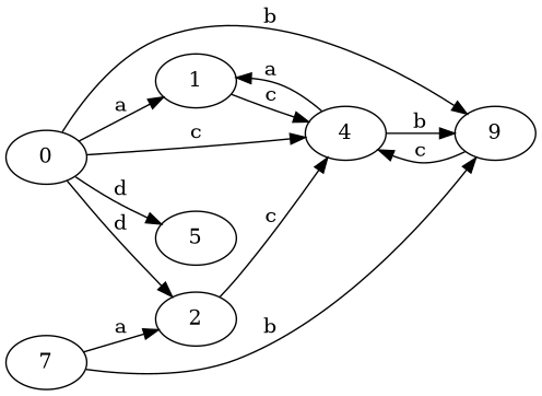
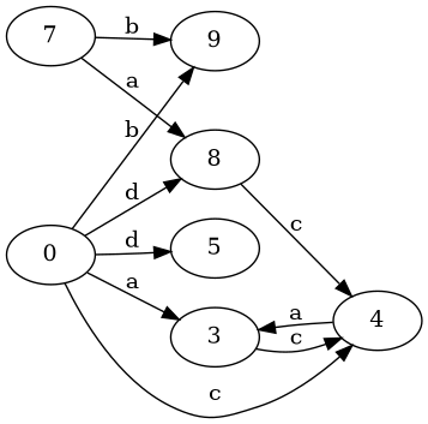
  strict digraph {
    rankdir=LR
-   1
+   1 [label=3]
    4
    n3 [label=9]
-   2
+   2 [label=8]
    0
    n6 [label=5]
    7
    1 -> 4 [label=c]
    4 -> 1 [label=a]
-   4 -> n3 [label=b]
-   n3 -> 4 [label=c]
    2 -> 4 [label=c]
    0 -> 1 [label=a]
    0 -> 4 [label=c]
    0 -> n3 [label=b]
    0 -> 2 [label=d]
    0 -> n6 [label=d]
    7 -> n3 [label=b]
    7 -> 2 [label=a]
  }
